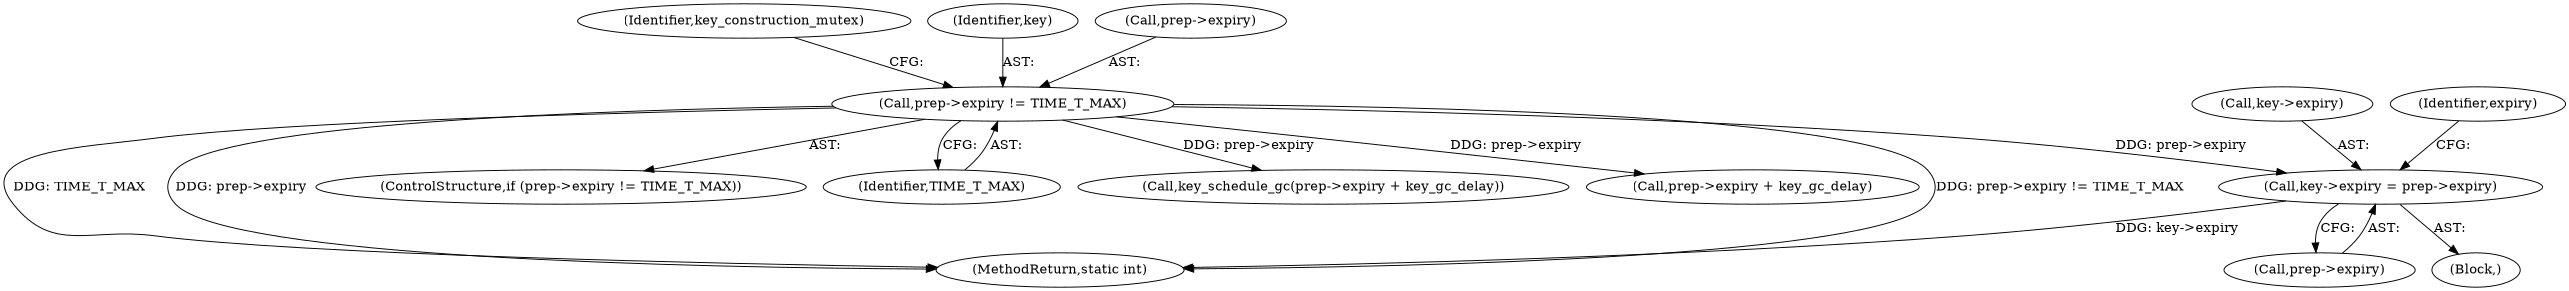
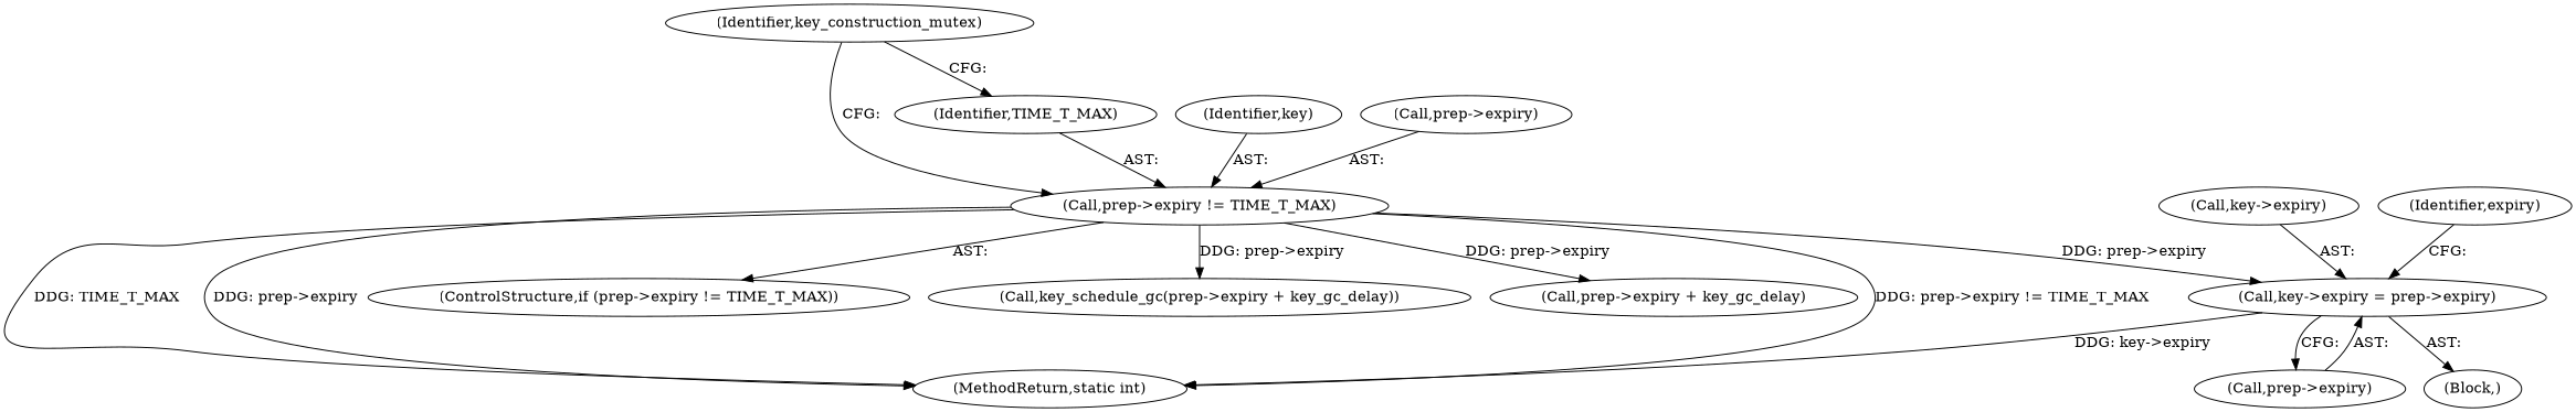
  digraph {
    n1 [label="(Call,key->expiry = prep->expiry)"]
    n2 [label="(Call,prep->expiry)"]
    n3 [label="(MethodReturn,static int)"]
    n4 [label="(Block,)"]
    n5 [label="(Call,prep->expiry != TIME_T_MAX)"]
    n6 [label="(ControlStructure,if (prep->expiry != TIME_T_MAX))"]
    n7 [label="(Identifier,TIME_T_MAX)"]
    n8 [label="(Call,key_schedule_gc(prep->expiry + key_gc_delay))"]
    n9 [label="(Call,prep->expiry + key_gc_delay)"]
    n10 [label="(Call,key->expiry)"]
    n11 [label="(Identifier,expiry)"]
    n12 [label="(Identifier,key_construction_mutex)"]
    n13 [label="(Identifier,key)"]
    n14 [label="(Call,prep->expiry)"]
    n1 -> n2 [label="CFG: "]
    n1 -> n3 [label="DDG: key->expiry"]
    n1 -> n4 [label="AST: "]
    n2 -> n1 [label="AST: "]
    n5 -> n1 [label="DDG: prep->expiry"]
    n5 -> n3 [label="DDG: prep->expiry != TIME_T_MAX"]
    n5 -> n3 [label="DDG: TIME_T_MAX"]
    n5 -> n3 [label="DDG: prep->expiry"]
    n5 -> n6 [label="AST: "]
-   n5 -> n7 [label="CFG: "]
+   n12 -> n7 [label="CFG: "]
    n5 -> n8 [label="DDG: prep->expiry"]
    n5 -> n9 [label="DDG: prep->expiry"]
    n7 -> n5 [label="AST: "]
    n10 -> n1 [label="AST: "]
    n11 -> n1 [label="CFG: "]
    n12 -> n5 [label="CFG: "]
    n13 -> n5 [label="AST: "]
    n14 -> n5 [label="AST: "]
  }
